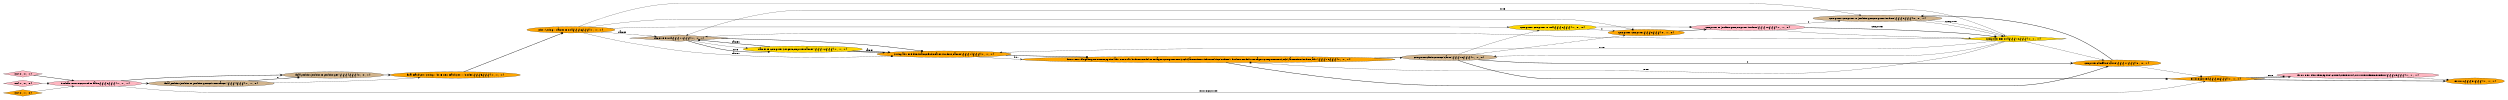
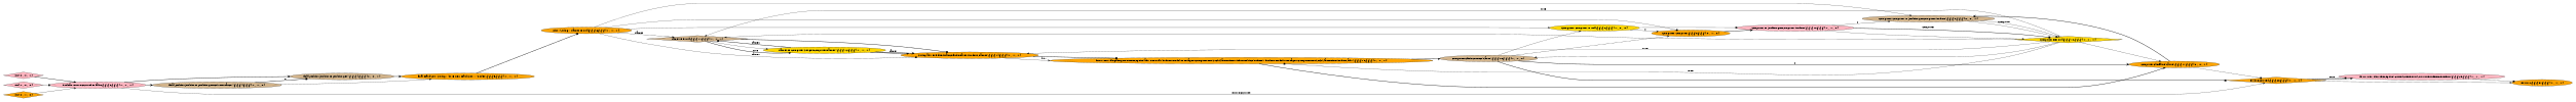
  digraph {
    rankdir=LR
    node [fillcolor=orange shape=ellipse style=filled]
    edge [arrowhead=vee style=solid]
    n1 [fillcolor=tan label="names == null@@@11@@@['1', '1', '1']" shape=diamond]
    n2 [label="String adv = EditDistance.findNearest(node_s,names)@@@14@@@['1', '1', '1']"]
    n3 [fillcolor=gold label="names = ComputerSet.getComputerNames()@@@12@@@['1', '1', '1']"]
    n4 [label="throw new IllegalArgumentException(adv == null? hudson.model.Messages.Computer_NoSuchSlaveExistsWithoutAdvice(node_s): hudson.model.Messages.Computer_NoSuchSlaveExists(node_s,adv))@@@15@@@['1', '1', '1']"]
    n5 [fillcolor=lightpink label="throw new AbortException(CLI_LISTPARAM_SUMMARY_ERROR_TEXT)@@@29@@@['1', '1', '1']"]
    n6 [label="return 0@@@31@@@['1', '1', '1']"]
    n7 [fillcolor=tan label="final Jenkins jenkins = Jenkins.getActiveInstance()@@@4@@@['1', '1', '0']"]
    n8 [label="final HashSet<String> hs = new HashSet<>(nodes)@@@5@@@['1', '1', '1']"]
    n9 [fillcolor=tan label="final Jenkins jenkins = Jenkins.get()@@@4@@@['0', '0', '1']"]
    n10 [label="List<String> names = null@@@6@@@['1', '1', '1']"]
    n11 [fillcolor=tan label="computer.cliDisconnect(cause)@@@18@@@['1', '1', '0']"]
    n12 [fillcolor=gold label="Computer computer = null@@@8@@@['1', '0', '0']"]
    n13 [label="Computer computer@@@8@@@['0', '1', '0']"]
    n14 [label="computer.cliOffline(cause)@@@17@@@['0', '0', '1']"]
    n15 [label="errorOccurred@@@28@@@['1', '1', '1']" shape=diamond]
    n16 [fillcolor=lightpink label="computer = jenkins.getComputer(node_s)@@@10@@@['1', '1', '0']"]
    n17 [fillcolor=tan label="Computer computer = jenkins.getComputer(node_s)@@@9@@@['0', '0', '1']"]
    n18 [fillcolor=gold label="computer == null@@@10@@@['1', '1', '1']" shape=diamond]
    n19 [fillcolor=lightpink label="run['0', '0', '1']" shape=diamond]
    n20 [fillcolor=lightpink label="boolean errorOccurred = false@@@3@@@['1', '1', '1']"]
    n21 [fillcolor=lightpink label="run['1', '0', '0']" shape=diamond]
    n22 [label="run['0', '1', '0']" shape=diamond]
    n1 -> n2 [arrowhead=box style=bold]
    n1 -> n3
    n1 -> n3 [arrowhead=normal label=true style=bold]
    n2 -> n4 [arrowhead=box style=bold]
    n2 -> n4 [label=adv]
    n3 -> n1 [arrowhead=box label=names style=bold]
    n3 -> n2 [arrowhead=normal style=bold]
    n3 -> n2 [label=names style=bold]
    n4 -> n11 [arrowhead=normal style=bold]
    n4 -> n14 [arrowhead=normal style=bold]
    n5 -> n6 [arrowhead=box]
    n7 -> n8 [arrowhead=normal]
    n7 -> n9 [arrowhead=box label=0 style=bold]
    n8 -> n10 [arrowhead=box style=bold]
    n9 -> n8 [style=bold]
    n10 -> n1 [arrowhead=normal label=names]
    n10 -> n2 [arrowhead=box label=names]
    n10 -> n12
    n10 -> n13 [arrowhead=box]
    n10 -> n17
    n11 -> n12 [arrowhead=normal]
    n11 -> n13
    n11 -> n14 [label=0 style=bold]
    n11 -> n15 [arrowhead=box style=bold]
    n12 -> n13 [label=0]
    n12 -> n16 [arrowhead=box]
    n13 -> n16 [style=bold]
    n14 -> n15 [arrowhead=box]
    n14 -> n17 [style=bold]
    n15 -> n5 [arrowhead=normal style=bold]
    n15 -> n5 [arrowhead=box label=true]
-   n15 -> n6 [style=bold]
+   n15 -> n6
    n16 -> n17 [label=0]
    n16 -> n18 [arrowhead=box label=computer style=bold]
    n16 -> n18
    n17 -> n18 [label=computer]
    n17 -> n18 [arrowhead=box]
    n18 -> n1 [arrowhead=normal label=true]
    n18 -> n1 [arrowhead=normal]
    n18 -> n2 [arrowhead=normal label=true]
    n18 -> n4 [arrowhead=box label=true]
    n18 -> n11 [arrowhead=normal]
    n18 -> n14
    n19 -> n20 [arrowhead=normal style=bold]
    n20 -> n7 [style=bold]
    n20 -> n9 [style=bold]
    n20 -> n15 [label=errorOccurred]
    n21 -> n20 [arrowhead=box]
    n22 -> n20
  }
